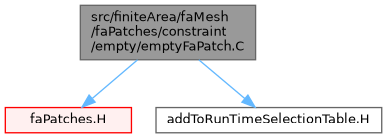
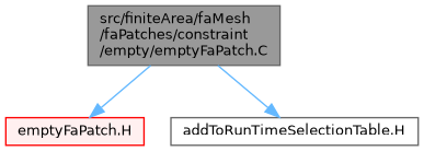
  digraph {
    node [fontname=Helvetica fontsize=10 shape=box style=filled]
    edge [color=steelblue1 fontname=Helvetica fontsize=10 labelfontname=Helvetica labelfontsize=10 style=solid]
    n1 [color=gray40 fillcolor=grey60 fontcolor=black height=0.2 label="src/finiteArea/faMesh\l/faPatches/constraint\l/empty/emptyFaPatch.C" width=0.4]
-   n2 [color=red fillcolor="#FFF0F0" height=0.2 label="faPatches.H" width=0.4]
+   n2 [color=red fillcolor="#FFF0F0" height=0.2 label="emptyFaPatch.H" width=0.4]
    n3 [color=grey40 fillcolor=white height=0.2 label="addToRunTimeSelectionTable.H" width=0.4]
    n1 -> n2
    n1 -> n3
  }
